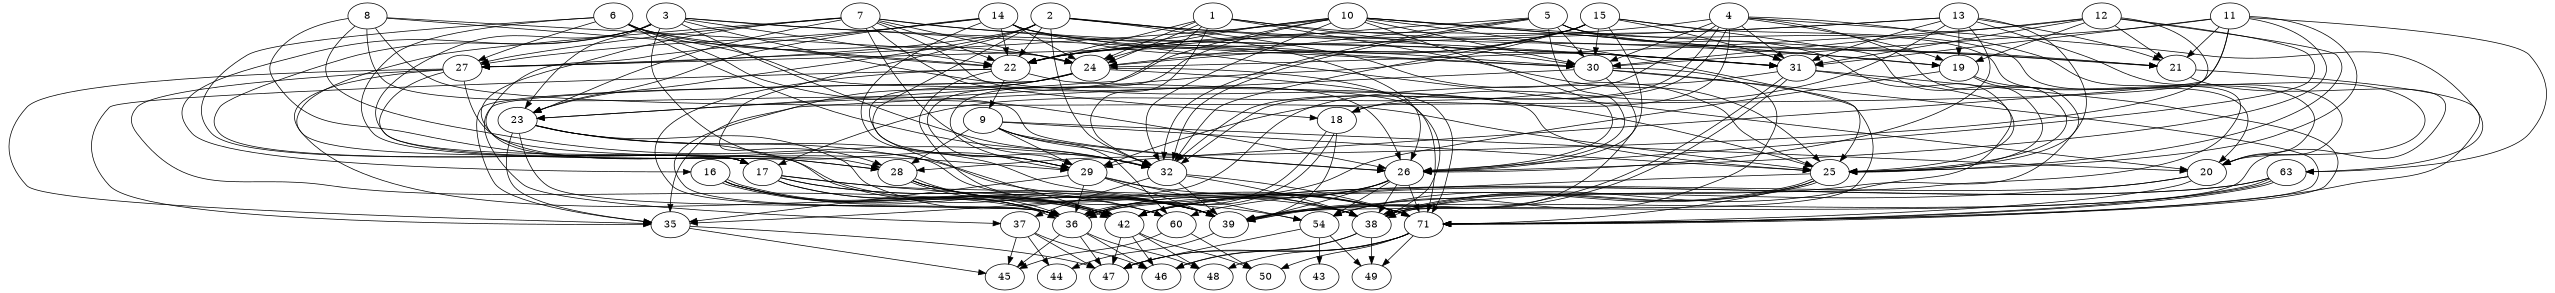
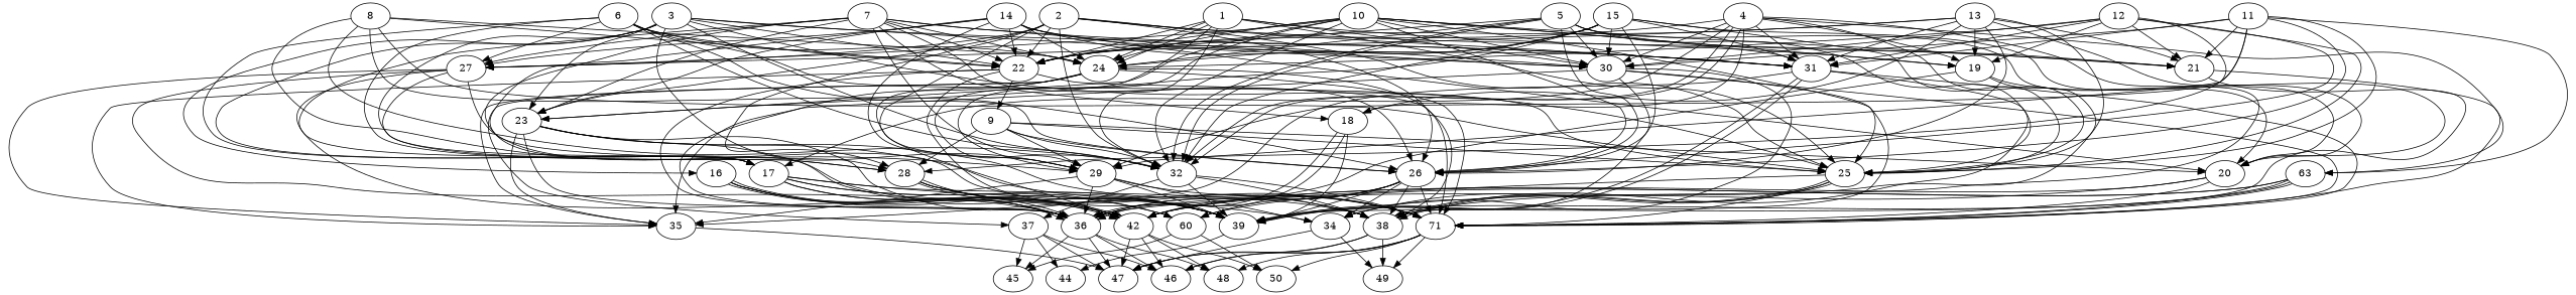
  digraph {
    node [alpha=0.16]
    1 [alpha=0.18 expect_size=16349184]
    19 [alpha=0.00 expect_size=48637952]
    22 [alpha=0.15 expect_size=22230016]
    24 [alpha=0.15 expect_size=38684672]
    25 [alpha=0.19 expect_size=49589248]
    29 [alpha=0.09 expect_size=48289792]
    30 [alpha=0.01 expect_size=48488448]
    32 [alpha=0.10 expect_size=50706432]
    36 [alpha=0.17 expect_size=20506624]
    42 [alpha=0.01 expect_size=44002304]
    38 [alpha=0.04 expect_size=15659008]
    39 [alpha=0.09 expect_size=30713856]
    n13 [alpha=0.01 expect_size=7901184 label=71]
    35 [alpha=0.09 expect_size=22691840]
    9 [expect_size=47460352]
    37 [alpha=0.18 expect_size=12497920]
-   34 [alpha=0.18 expect_size=35634176 label=54]
+   34 [alpha=0.18 expect_size=35634176]
    47 [alpha=0.08 expect_size=8484864]
    45 [expect_size=43488256]
    46 [expect_size=16534528]
    48 [alpha=0.09 expect_size=50619392]
    50 [alpha=0.05 expect_size=35321856]
    49 [alpha=0.08 expect_size=13642752]
    44 [alpha=0.01 expect_size=48563200]
-   43 [alpha=0.04 expect_size=20229120]
    2 [alpha=0.07 expect_size=26404864]
    21 [expect_size=36173824]
    23 [alpha=0.19 expect_size=11831296]
    26 [alpha=0.17 expect_size=15254528]
    27 [alpha=0.01 expect_size=32491520]
    28 [alpha=0.06 expect_size=27638784]
    31 [alpha=0.15 expect_size=14135296]
    n33 [alpha=0.09 expect_size=5508096 label=60]
    3 [expect_size=18249728]
    16 [alpha=0.07 expect_size=46023680]
    17 [alpha=0.18 expect_size=36525056]
    4 [alpha=0.01 expect_size=30937088]
    18 [alpha=0.09 expect_size=17502208]
    20 [alpha=0.05 expect_size=39881728]
    n40 [alpha=0.12 expect_size=37808128 label=63]
    5 [alpha=0.12 expect_size=26766336]
    6 [expect_size=35849216]
    7 [alpha=0.12 expect_size=22235136]
    8 [alpha=0.13 expect_size=5965824]
    10 [alpha=0.18 expect_size=25914368]
    11 [alpha=0.14 expect_size=11352064]
    12 [expect_size=6032384]
    13 [alpha=0.11 expect_size=22852608]
    14 [alpha=0.05 expect_size=14096384]
    15 [alpha=0.05 expect_size=16774144]
    1 -> 19
    1 -> 22
    1 -> 24
    1 -> 24
    1 -> 25
    1 -> 29
    1 -> 30
    1 -> 32
    19 -> 36
    19 -> 42
    19 -> 38
    22 -> 36
    22 -> 39
    22 -> n13
    22 -> 35
    22 -> 9
    24 -> 36
    24 -> 42
    24 -> 38
    24 -> n13
    24 -> 35
    24 -> 37
    25 -> 36
    25 -> 38
    25 -> 38
    25 -> n13
    25 -> 34
    29 -> 36
    29 -> 39
    29 -> n13
    29 -> 35
    29 -> 34
    30 -> 38
    30 -> 39
    30 -> n13
    30 -> 35
    30 -> 34
    32 -> 38
    32 -> 39
    32 -> n13
    32 -> 37
    36 -> 47
    36 -> 45
    36 -> 46
    36 -> 48
    42 -> 47
    42 -> 46
    42 -> 48
    42 -> 50
    38 -> 47
    38 -> 46
    38 -> 49
    39 -> 44
    n13 -> 47
    n13 -> 46
    n13 -> 48
    n13 -> 50
    n13 -> 49
    35 -> 47
-   35 -> 45
    9 -> 25
    9 -> 29
    9 -> 32
    9 -> 26
    9 -> 28
    9 -> 20
    37 -> 47
    37 -> 45
    37 -> 46
    37 -> 44
    34 -> 47
    34 -> 49
-   34 -> 43
    2 -> 22
    2 -> 25
    2 -> 29
    2 -> 32
    2 -> 21
    2 -> 23
    2 -> 26
    2 -> 27
    2 -> 28
    2 -> 31
    21 -> 39
    21 -> n13
    23 -> 36
    23 -> 42
    23 -> 38
    23 -> 39
    23 -> n13
    23 -> 35
    26 -> 36
    26 -> 42
    26 -> 38
    26 -> 39
    26 -> n13
    26 -> 34
-   9 -> n33
+   26 -> n33
    27 -> 36
    27 -> 42
    27 -> 39
    27 -> n13
    27 -> 35
    28 -> 36
    28 -> 36
    28 -> 38
    28 -> 39
    28 -> n13
    31 -> 38
    31 -> 39
    31 -> 39
    31 -> n13
    31 -> 35
    n33 -> 45
    n33 -> 50
    3 -> 22
    3 -> 25
    3 -> 29
    3 -> 30
    3 -> 32
    3 -> 23
    3 -> 28
    3 -> 31
    3 -> 16
    3 -> 17
    16 -> 36
    16 -> 42
    16 -> 42
    16 -> 39
    16 -> n33
    17 -> 36
    17 -> 42
    17 -> 38
    17 -> 39
    17 -> 34
    17 -> n33
    4 -> 19
    4 -> 22
    4 -> 25
    4 -> 30
    4 -> 32
    4 -> 32
    4 -> 31
    4 -> 17
    4 -> 18
    4 -> 20
    4 -> n40
    18 -> 36
    18 -> 36
    18 -> 39
    20 -> 42
    20 -> 39
    20 -> n13
    n40 -> 42
    n40 -> 39
    n40 -> n13
    n40 -> n13
    n40 -> n33
    5 -> 22
    5 -> 24
    5 -> 25
    5 -> 30
    5 -> 32
    5 -> 32
    5 -> 21
    5 -> 26
    5 -> 20
    6 -> 22
    6 -> 24
    6 -> 25
    6 -> 32
    6 -> 26
    6 -> 27
    6 -> 28
    6 -> 17
    7 -> 22
    7 -> 24
    7 -> 30
    7 -> 32
    7 -> 23
    7 -> 26
    7 -> 27
    7 -> 28
    7 -> 31
    7 -> 17
    7 -> 18
    8 -> 22
    8 -> 24
    8 -> 25
    8 -> 29
    8 -> 32
    8 -> 26
    10 -> 19
    10 -> 22
    10 -> 24
    10 -> 25
    10 -> 29
    10 -> 30
    10 -> 32
    10 -> 21
    10 -> 23
    10 -> 26
    10 -> 27
    10 -> 31
    11 -> 25
    11 -> 29
    11 -> 30
    11 -> 21
    11 -> 26
    11 -> 28
    11 -> 31
    11 -> n40
    12 -> 19
    12 -> 24
    12 -> 25
    12 -> 29
    12 -> 30
    12 -> 21
    12 -> 26
    12 -> 31
    13 -> 19
    13 -> 22
    13 -> 25
    13 -> 21
    13 -> 26
    13 -> 27
    13 -> 31
    13 -> 18
    13 -> 20
    14 -> 22
    14 -> 24
    14 -> 29
    14 -> 30
    14 -> 23
    14 -> 27
    14 -> 31
    14 -> 17
    14 -> 20
    15 -> 22
    15 -> 24
    15 -> 25
    15 -> 30
    15 -> 32
    15 -> 23
    15 -> 26
    15 -> 31
    15 -> 20
  }
